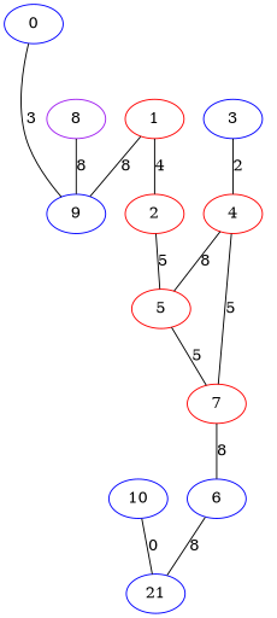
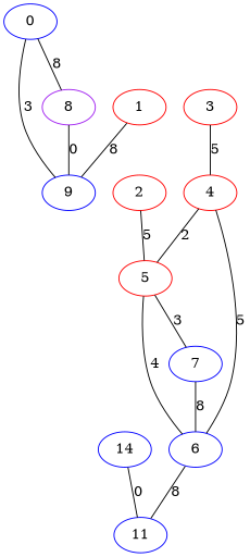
  graph {
    node [color=red weight=1]
    0 [color=blue]
    8 [color=purple weight=4]
    9 [color=blue weight=3]
-   10 [color=blue weight=3]
-   11 [color=blue weight=3 label=21]
+   10 [color=blue weight=3 label=14]
+   11 [color=blue weight=3]
    1
    2
    5
-   3 [color=blue]
+   3
    4
-   7
+   7 [color=blue]
    6 [color=blue]
+   0 -- 8 [label=8]
    0 -- 9 [label=3]
-   8 -- 9 [label=8]
+   8 -- 9 [label=0]
    10 -- 11 [label=0]
    1 -- 9 [label=8]
-   1 -- 2 [label=4]
    2 -- 5 [label=5]
-   5 -- 7 [label=5]
-   3 -- 4 [label=2]
-   4 -- 5 [label=8]
-   4 -- 7 [label=5]
+   5 -- 7 [label=3]
+   5 -- 6 [label=4]
+   3 -- 4 [label=5]
+   4 -- 5 [label=2]
+   4 -- 6 [label=5]
    7 -- 6 [label=8]
    6 -- 11 [label=8]
  }
